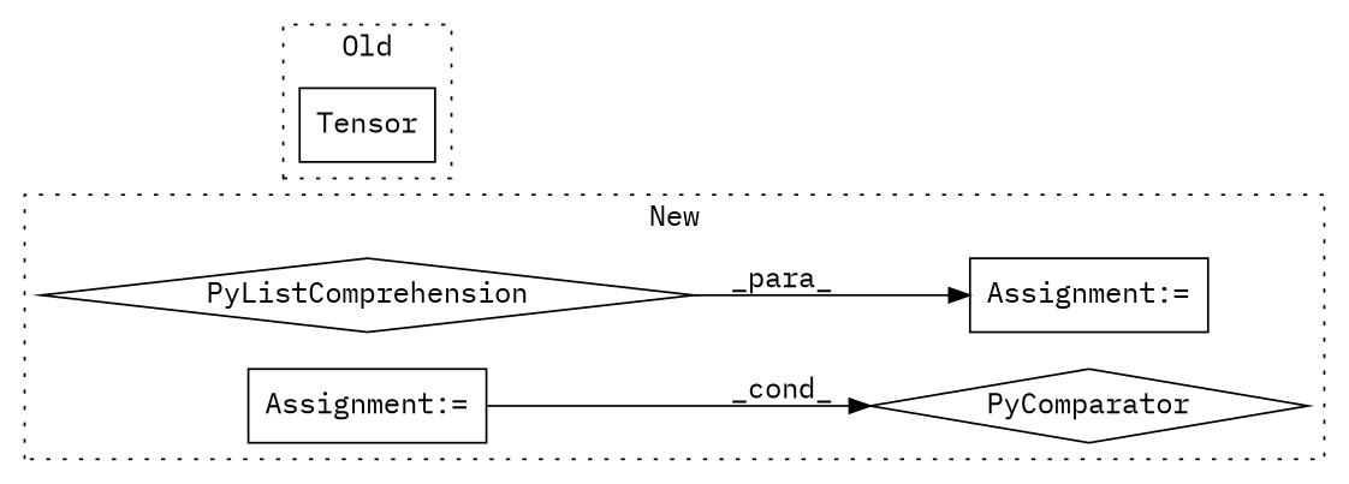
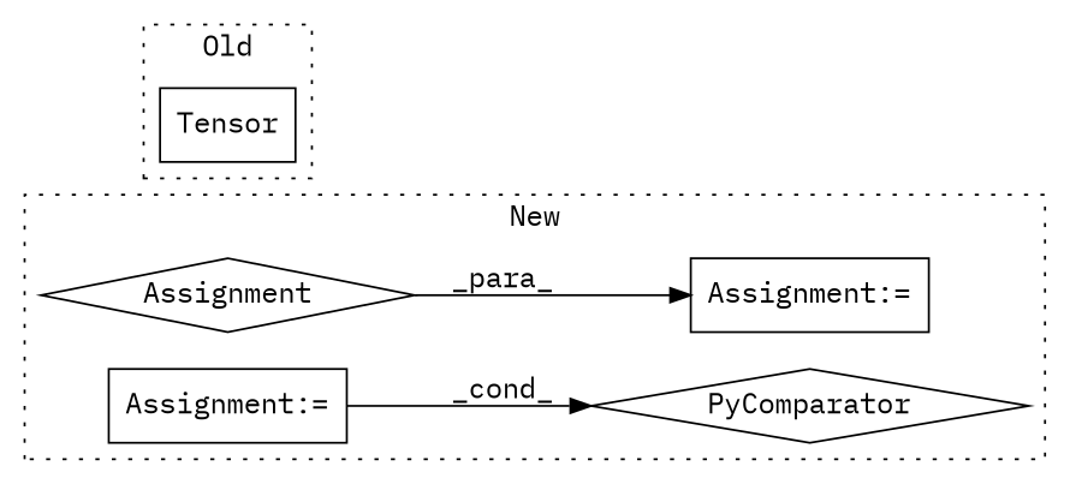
  digraph {
    fontname="IBM Plex Mono"
    rankdir=LR
    node [a=7 fontname="IBM Plex Mono" l=28 s=977 shape=box]
    edge [fontname="IBM Plex Mono"]
    n1 [a=113 label=PyComparator shape=diamond]
-   n2 [a=109 l=143 label=PyListComprehension s=870 shape=diamond]
+   n2 [a=109 l=143 label=Assignment s=870 shape=diamond]
    n3 [l=12 label="Assignment:=" s=858]
    n4 [label="Assignment:="]
    n5 [a=32 l=8 label=Tensor s=863]
    subgraph cluster_1 {
      label=New
      style=dotted
      n1
      n2
      n3
      n4
    }
    subgraph cluster_2 {
      label=Old
      style=dotted
      n5
    }
    n2 -> n3 [label=_para_]
    n4 -> n1 [label=_cond_]
  }
